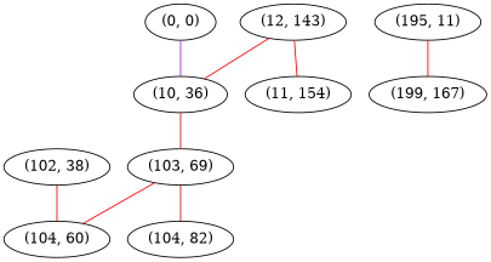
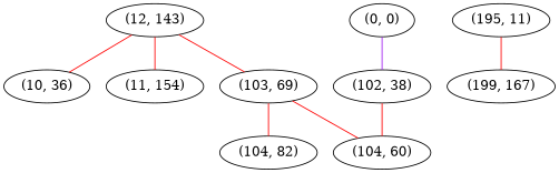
  graph {
    edge [color=red weight=1]
    "(12, 143)"
    "(10, 36)"
    "(11, 154)"
    "(103, 69)"
    "(104, 60)"
    "(104, 82)"
    "(0, 0)"
    "(102, 38)"
    "(195, 11)"
    "(199, 167)"
    "(12, 143)" -- "(10, 36)"
    "(12, 143)" -- "(11, 154)"
-   "(10, 36)" -- "(103, 69)"
+   "(12, 143)" -- "(103, 69)"
    "(103, 69)" -- "(104, 60)"
    "(103, 69)" -- "(104, 82)"
-   "(0, 0)" -- "(10, 36)" [color=purple weight=4]
+   "(0, 0)" -- "(102, 38)" [color=purple weight=4]
    "(102, 38)" -- "(104, 60)"
    "(195, 11)" -- "(199, 167)"
  }
